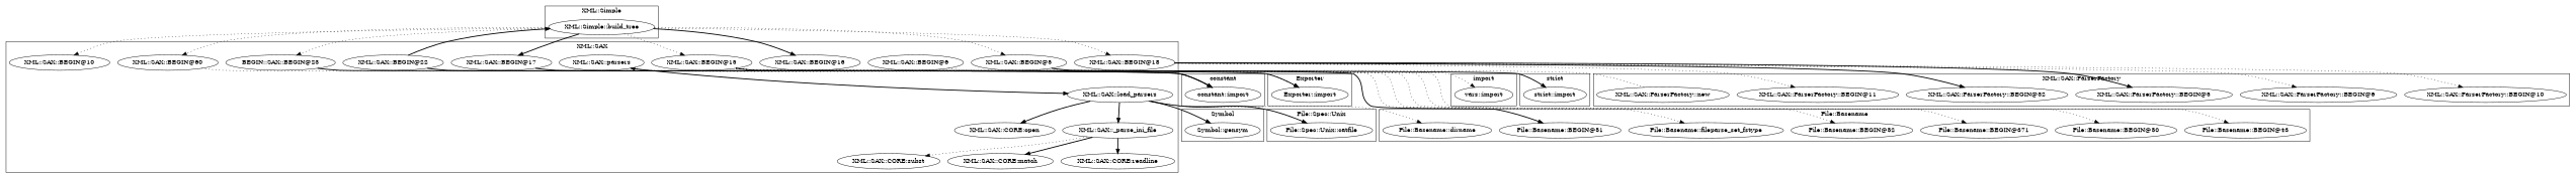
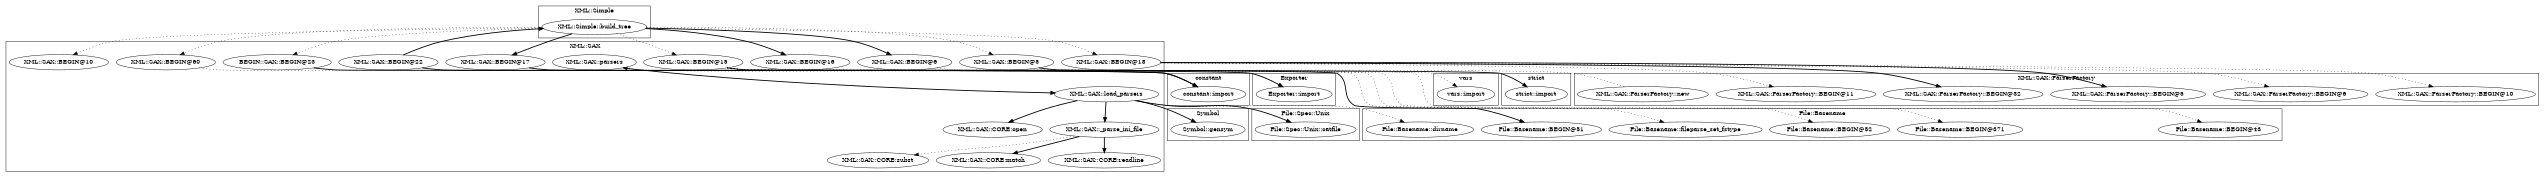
  digraph {
    edge [style=dotted]
    "vars::import"
    "Symbol::gensym"
    "XML::SAX::BEGIN@16"
    n4 [label="XML::SAX::BEGIN@60"]
    "XML::SAX::BEGIN@22"
    "XML::SAX::load_parsers"
    "XML::SAX::CORE:subst"
    "XML::SAX::CORE:open"
    "XML::SAX::parsers"
    "XML::SAX::BEGIN@15"
    "XML::SAX::BEGIN@10"
    n12 [label="BEGIN::SAX::BEGIN@23"]
    "XML::SAX::BEGIN@6"
    "XML::SAX::BEGIN@5"
    "XML::SAX::_parse_ini_file"
    "XML::SAX::BEGIN@18"
    "XML::SAX::CORE:match"
    "XML::SAX::BEGIN@17"
    "XML::SAX::CORE:readline"
    "XML::Simple::build_tree"
    "strict::import"
    "XML::SAX::ParserFactory::new"
    "XML::SAX::ParserFactory::BEGIN@5"
    n24 [label="XML::SAX::ParserFactory::BEGIN@32"]
    "XML::SAX::ParserFactory::BEGIN@11"
    "XML::SAX::ParserFactory::BEGIN@10"
    "XML::SAX::ParserFactory::BEGIN@6"
    "constant::import"
    "Exporter::import"
    "File::Basename::BEGIN@52"
    "File::Basename::BEGIN@371"
-   "File::Basename::BEGIN@50"
    "File::Basename::BEGIN@43"
    "File::Basename::dirname"
    "File::Basename::BEGIN@51"
    "File::Basename::fileparse_set_fstype"
    "File::Spec::Unix::catfile"
    subgraph cluster_1 {
-     label=import
+     label=vars
      "vars::import"
    }
    subgraph cluster_2 {
      label=Symbol
      "Symbol::gensym"
    }
    subgraph cluster_3 {
      label="XML::SAX"
      "XML::SAX::BEGIN@16"
      n4
      "XML::SAX::BEGIN@22"
      "XML::SAX::load_parsers"
      "XML::SAX::CORE:subst"
      "XML::SAX::CORE:open"
      "XML::SAX::parsers"
      "XML::SAX::BEGIN@15"
      "XML::SAX::BEGIN@10"
      n12
      "XML::SAX::BEGIN@6"
      "XML::SAX::BEGIN@5"
      "XML::SAX::_parse_ini_file"
      "XML::SAX::BEGIN@18"
      "XML::SAX::CORE:match"
      "XML::SAX::BEGIN@17"
      "XML::SAX::CORE:readline"
    }
    subgraph cluster_4 {
      label="XML::Simple"
      "XML::Simple::build_tree"
    }
    subgraph cluster_5 {
      label="strict"
      "strict::import"
    }
    subgraph cluster_6 {
      label="XML::SAX::ParserFactory"
      "XML::SAX::ParserFactory::new"
      "XML::SAX::ParserFactory::BEGIN@5"
      n24
      "XML::SAX::ParserFactory::BEGIN@11"
      "XML::SAX::ParserFactory::BEGIN@10"
      "XML::SAX::ParserFactory::BEGIN@6"
    }
    subgraph cluster_7 {
      label=constant
      "constant::import"
    }
    subgraph cluster_8 {
      label=Exporter
      "Exporter::import"
    }
    subgraph cluster_9 {
      label="File::Basename"
      "File::Basename::BEGIN@52"
      "File::Basename::BEGIN@371"
-     "File::Basename::BEGIN@50"
      "File::Basename::BEGIN@43"
      "File::Basename::dirname"
      "File::Basename::BEGIN@51"
      "File::Basename::fileparse_set_fstype"
    }
    subgraph cluster_10 {
      label="File::Spec::Unix"
      "File::Spec::Unix::catfile"
    }
    n4 -> "constant::import"
    "XML::SAX::BEGIN@22" -> "XML::Simple::build_tree" [style=bold]
    "XML::SAX::BEGIN@22" -> "constant::import" [style=bold]
    "XML::SAX::load_parsers" -> "Symbol::gensym" [style=bold]
    "XML::SAX::load_parsers" -> "XML::SAX::CORE:open" [style=bold]
    "XML::SAX::load_parsers" -> "XML::SAX::_parse_ini_file" [style=bold]
    "XML::SAX::load_parsers" -> "File::Basename::dirname"
    "XML::SAX::load_parsers" -> "File::Spec::Unix::catfile" [style=bold]
    "XML::SAX::parsers" -> "XML::SAX::load_parsers" [style=bold]
    "XML::SAX::BEGIN@15" -> "Exporter::import"
    "XML::SAX::BEGIN@15" -> "File::Basename::BEGIN@52"
    "XML::SAX::BEGIN@15" -> "File::Basename::BEGIN@371"
-   "XML::SAX::BEGIN@15" -> "File::Basename::BEGIN@50"
    "XML::SAX::BEGIN@15" -> "File::Basename::BEGIN@43"
    "XML::SAX::BEGIN@15" -> "File::Basename::BEGIN@51" [style=bold]
    "XML::SAX::BEGIN@15" -> "File::Basename::fileparse_set_fstype"
    n12 -> "constant::import" [style=bold]
    "XML::SAX::BEGIN@6" -> "vars::import"
    "XML::SAX::BEGIN@5" -> "strict::import" [style=bold]
    "XML::SAX::_parse_ini_file" -> "XML::SAX::CORE:subst"
    "XML::SAX::_parse_ini_file" -> "XML::SAX::CORE:match" [style=bold]
    "XML::SAX::_parse_ini_file" -> "XML::SAX::CORE:readline" [style=bold]
    "XML::SAX::BEGIN@18" -> "XML::SAX::ParserFactory::BEGIN@5" [style=bold]
    "XML::SAX::BEGIN@18" -> n24 [style=bold]
    "XML::SAX::BEGIN@18" -> "XML::SAX::ParserFactory::BEGIN@11"
    "XML::SAX::BEGIN@18" -> "XML::SAX::ParserFactory::BEGIN@10"
    "XML::SAX::BEGIN@18" -> "XML::SAX::ParserFactory::BEGIN@6"
    "XML::SAX::BEGIN@17" -> "Exporter::import" [style=bold]
    "XML::Simple::build_tree" -> "XML::SAX::BEGIN@16" [style=bold]
    "XML::Simple::build_tree" -> n4
    "XML::Simple::build_tree" -> "XML::SAX::BEGIN@15"
    "XML::Simple::build_tree" -> "XML::SAX::BEGIN@10"
    "XML::Simple::build_tree" -> n12
+   "XML::Simple::build_tree" -> "XML::SAX::BEGIN@6" [style=bold]
    "XML::Simple::build_tree" -> "XML::SAX::BEGIN@5"
    "XML::Simple::build_tree" -> "XML::SAX::BEGIN@18"
    "XML::Simple::build_tree" -> "XML::SAX::BEGIN@17" [style=bold]
    "XML::SAX::ParserFactory::new" -> "XML::SAX::parsers"
  }
